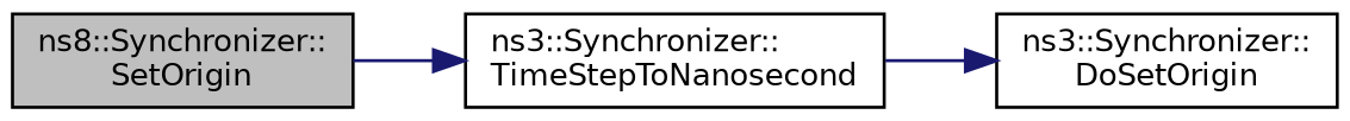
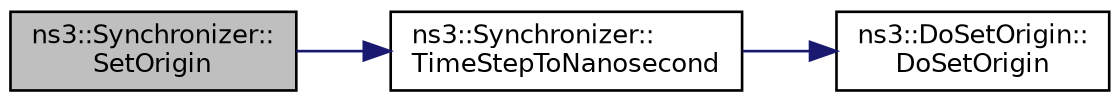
  digraph {
    rankdir=LR
    node [color=black fillcolor=white fontname=Helvetica fontsize=10 shape=record style=filled]
    edge [color=midnightblue fontname=Helvetica fontsize=10 labelfontname=Helvetica labelfontsize=10 style=solid]
-   n1 [fillcolor=grey75 fontcolor=black height=0.2 label="ns8::Synchronizer::\lSetOrigin" width=0.4]
+   n1 [fillcolor=grey75 fontcolor=black height=0.2 label="ns3::Synchronizer::\lSetOrigin" width=0.4]
    n2 [height=0.2 label="ns3::Synchronizer::\lTimeStepToNanosecond" width=0.4]
-   n3 [height=0.2 label="ns3::Synchronizer::\lDoSetOrigin" width=0.4]
+   n3 [height=0.2 label="ns3::DoSetOrigin::\lDoSetOrigin" width=0.4]
    n1 -> n2
    n2 -> n3
  }
